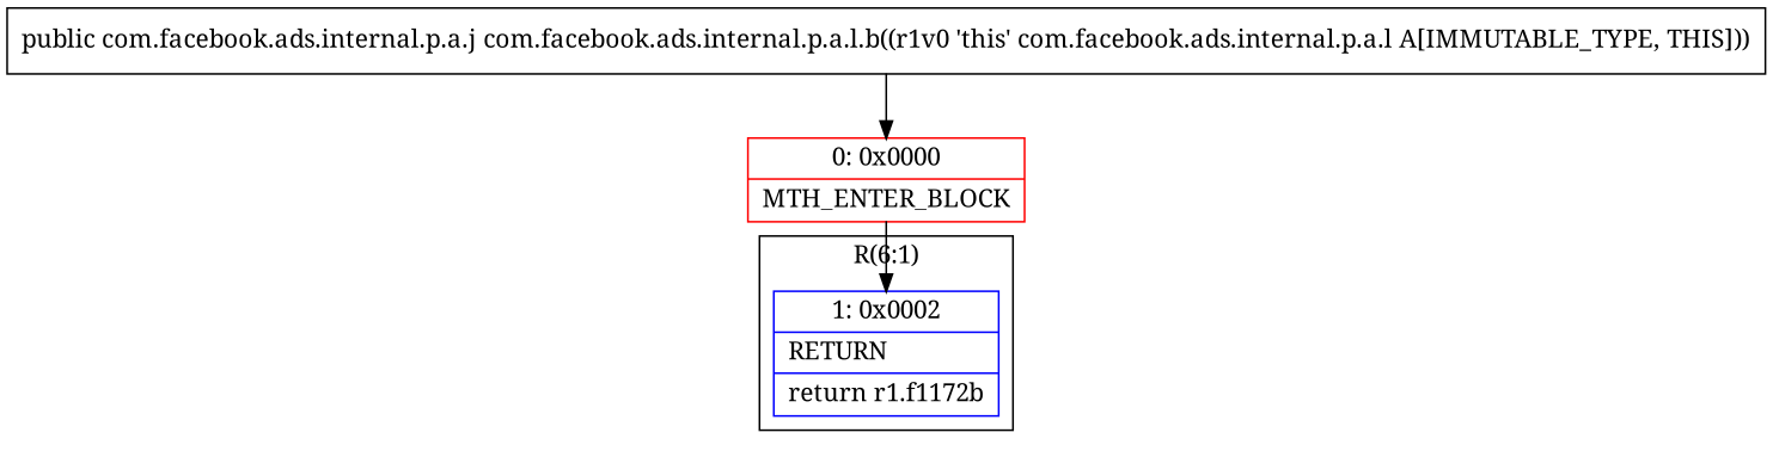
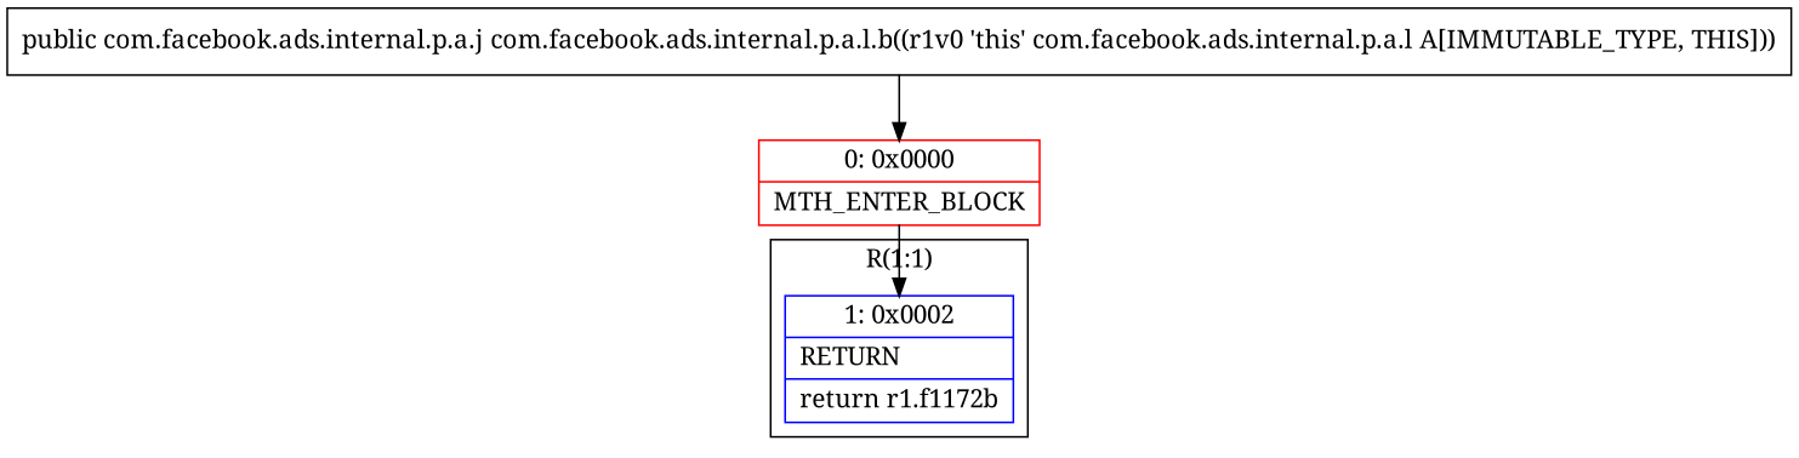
  digraph {
    fontname="Noto Serif"
    node [shape=record fontname="Noto Serif"]
    edge [fontname="Noto Serif"]
    n1 [color=blue label="{1\:\ 0x0002|RETURN\l|return r1.f1172b\l}"]
    n2 [color=red label="{0\:\ 0x0000|MTH_ENTER_BLOCK\l}"]
    n3 [label="{public com.facebook.ads.internal.p.a.j com.facebook.ads.internal.p.a.l.b((r1v0 'this' com.facebook.ads.internal.p.a.l A[IMMUTABLE_TYPE, THIS])) }"]
    subgraph cluster_1 {
-     label="R(6:1)"
+     label="R(1:1)"
      n1
    }
    n2 -> n1
    n3 -> n2
  }
